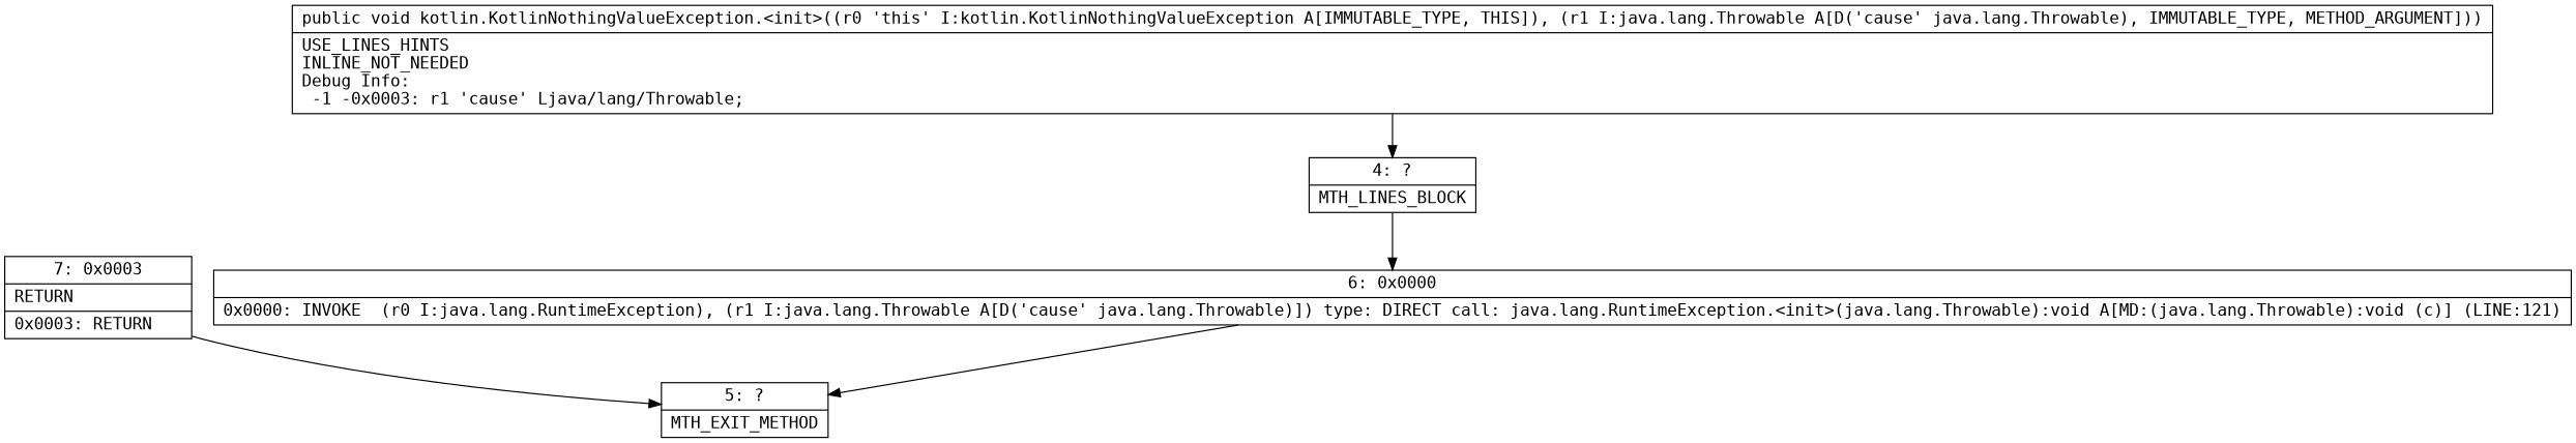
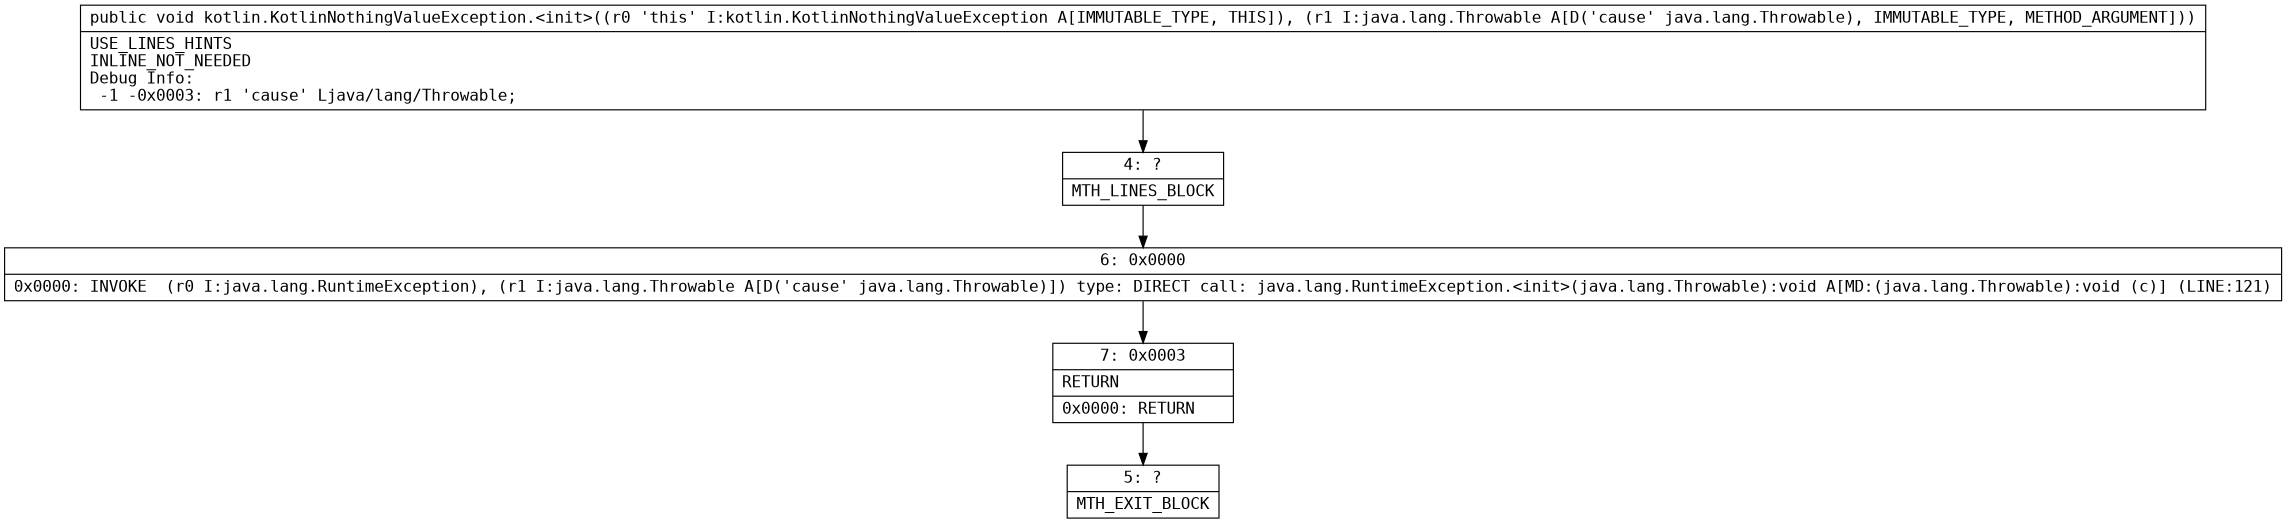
  digraph {
    fontname="DejaVu Sans Mono"
    node [fontname="DejaVu Sans Mono" shape=record]
    edge [fontname="DejaVu Sans Mono"]
    n1 [label="{4\:\ ?|MTH_LINES_BLOCK\l}"]
    n2 [label="{6\:\ 0x0000|0x0000: INVOKE  (r0 I:java.lang.RuntimeException), (r1 I:java.lang.Throwable A[D('cause' java.lang.Throwable)]) type: DIRECT call: java.lang.RuntimeException.\<init\>(java.lang.Throwable):void A[MD:(java.lang.Throwable):void (c)] (LINE:121)\l}"]
-   n3 [label="{7\:\ 0x0003|RETURN\l|0x0003: RETURN   \l}"]
-   n4 [label="{5\:\ ?|MTH_EXIT_METHOD\l}"]
+   n3 [label="{7\:\ 0x0003|RETURN\l|0x0000: RETURN   \l}"]
+   n4 [label="{5\:\ ?|MTH_EXIT_BLOCK\l}"]
    n5 [label="{public void kotlin.KotlinNothingValueException.\<init\>((r0 'this' I:kotlin.KotlinNothingValueException A[IMMUTABLE_TYPE, THIS]), (r1 I:java.lang.Throwable A[D('cause' java.lang.Throwable), IMMUTABLE_TYPE, METHOD_ARGUMENT]))  | USE_LINES_HINTS\lINLINE_NOT_NEEDED\lDebug Info:\l  \-1 \-0x0003: r1 'cause' Ljava\/lang\/Throwable;\l}"]
    n1 -> n2
-   n2 -> n4
+   n2 -> n3
    n3 -> n4
    n5 -> n1
  }
